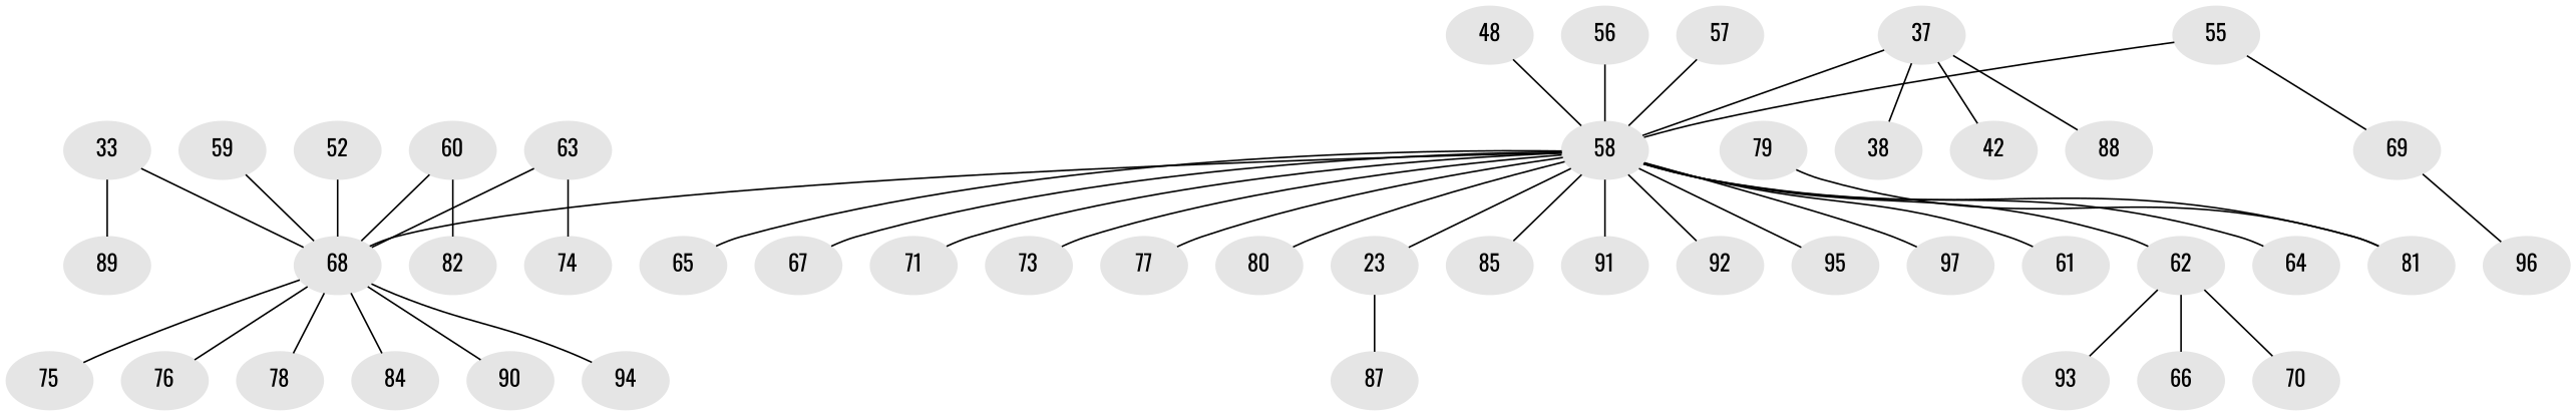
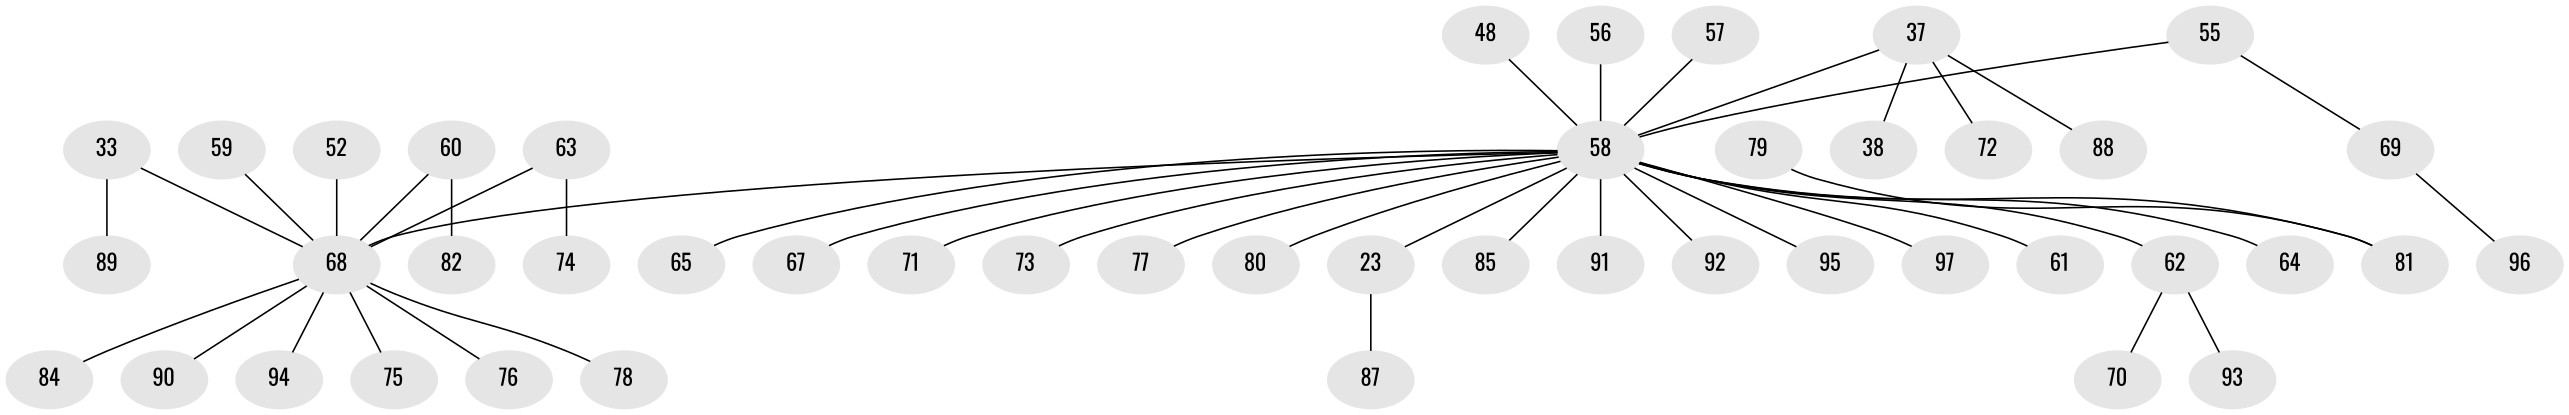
  graph {
    fontname=Oswald
    node [color=gray90 fontname=Oswald style=filled]
    edge [fontname=Oswald]
    68 [super="+51"]
    75
    76
    78
    84
    90
    94
    33
    89
    37 [super="+35"]
    38
    58 [super="+40+43+27+42+52+50+25+29+24+18+23+53+30+32+39+46"]
-   72 [label=42]
+   72
    88
    61
    62
    64
    65
    67
    71
    73
    77
    80
    81 [super="+22"]
    n25 [label=23]
    85
    91
    92
    95
    97
    48
    n32 [label=52]
    55
    69
    96
    56
    57
-   66
    70
    93
    87
    59
    60
    82
    63
    74
    79
    68 -- 75
    68 -- 76
    68 -- 78
    68 -- 84
    68 -- 90
    68 -- 94
    33 -- 68
    33 -- 89
    37 -- 38
    37 -- 58
    37 -- 72
    37 -- 88
    58 -- 68
    58 -- 61
    58 -- 62
    58 -- 64
    58 -- 65
    58 -- 67
    58 -- 71
    58 -- 73
    58 -- 77
    58 -- 80
    58 -- 81
    58 -- n25
    58 -- 85
    58 -- 91
    58 -- 92
    58 -- 95
    58 -- 97
-   62 -- 66
    62 -- 70
    62 -- 93
    n25 -- 87
    48 -- 58
    n32 -- 68
    55 -- 58
    55 -- 69
    69 -- 96
    56 -- 58
    57 -- 58
    59 -- 68
    60 -- 68
    60 -- 82
    63 -- 68
    63 -- 74
    79 -- 81
  }
